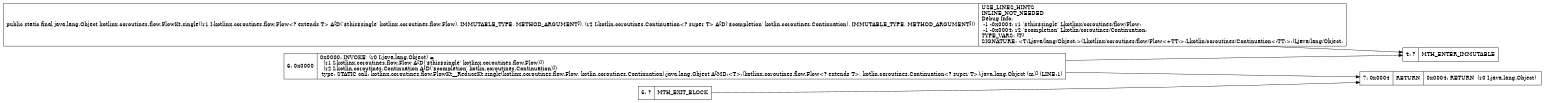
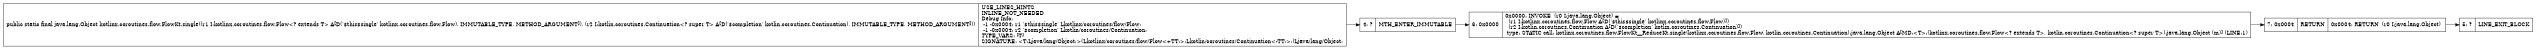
  digraph {
    rankdir=LR
    node [shape=record]
    n1 [label="{4\:\ ?|MTH_ENTER_IMMUTABLE\l}"]
    n2 [label="{6\:\ 0x0000|0x0000: INVOKE  (r0 I:java.lang.Object) = \l  (r1 I:kotlinx.coroutines.flow.Flow A[D('$this$single' kotlinx.coroutines.flow.Flow)])\l  (r2 I:kotlin.coroutines.Continuation A[D('$completion' kotlin.coroutines.Continuation)])\l type: STATIC call: kotlinx.coroutines.flow.FlowKt__ReduceKt.single(kotlinx.coroutines.flow.Flow, kotlin.coroutines.Continuation):java.lang.Object A[MD:\<T\>:(kotlinx.coroutines.flow.Flow\<? extends T\>, kotlin.coroutines.Continuation\<? super T\>):java.lang.Object (m)] (LINE:1)\l}"]
    n3 [label="{7\:\ 0x0004|RETURN\l|0x0004: RETURN  (r0 I:java.lang.Object) \l}"]
-   n4 [label="{5\:\ ?|MTH_EXIT_BLOCK\l}"]
+   n4 [label="{5\:\ ?|LINE_EXIT_BLOCK\l}"]
    n5 [label="{public static final java.lang.Object kotlinx.coroutines.flow.FlowKt.single((r1 I:kotlinx.coroutines.flow.Flow\<? extends T\> A[D('$this$single' kotlinx.coroutines.flow.Flow), IMMUTABLE_TYPE, METHOD_ARGUMENT]), (r2 I:kotlin.coroutines.Continuation\<? super T\> A[D('$completion' kotlin.coroutines.Continuation), IMMUTABLE_TYPE, METHOD_ARGUMENT]))  | USE_LINES_HINTS\lINLINE_NOT_NEEDED\lDebug Info:\l  \-1 \-0x0004: r1 '$this$single' Lkotlinx\/coroutines\/flow\/Flow;\l  \-1 \-0x0004: r2 '$completion' Lkotlin\/coroutines\/Continuation;\lTYPE_VARS: [T]\lSIGNATURE: \<T:Ljava\/lang\/Object;\>(Lkotlinx\/coroutines\/flow\/Flow\<+TT;\>;Lkotlin\/coroutines\/Continuation\<\-TT;\>;)Ljava\/lang\/Object;\l}"]
-   n2 -> n1
+   n1 -> n2
    n2 -> n3
-   n4 -> n3
+   n3 -> n4
    n5 -> n1
  }
